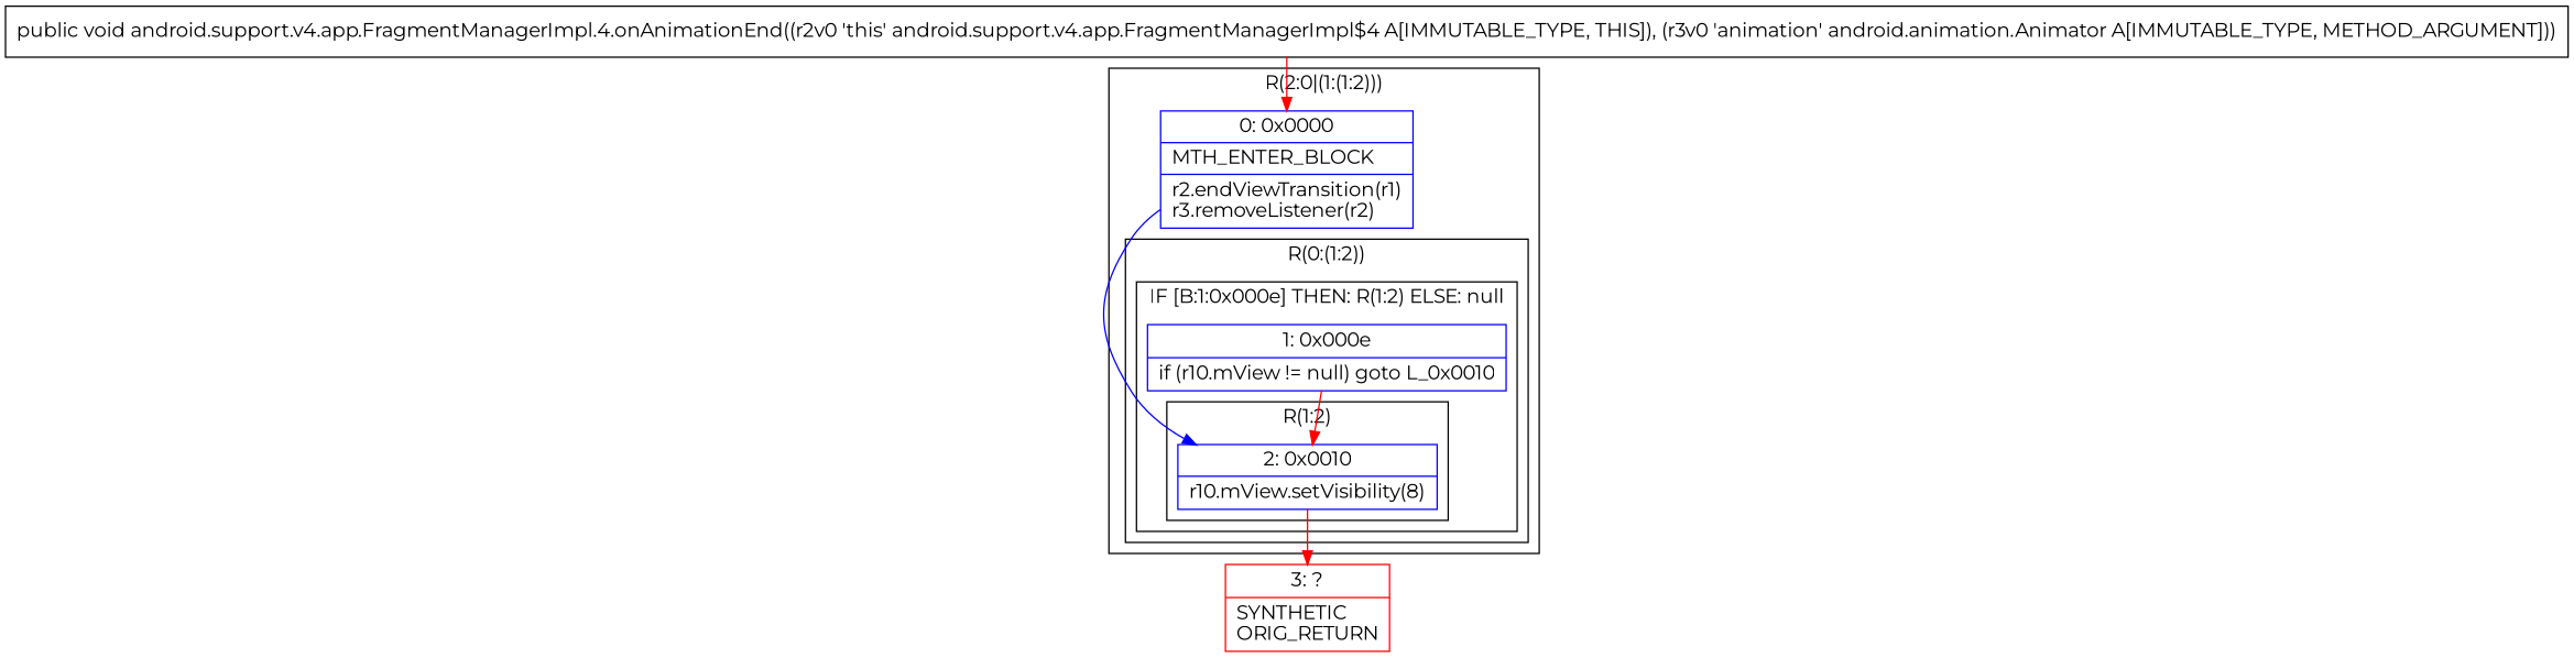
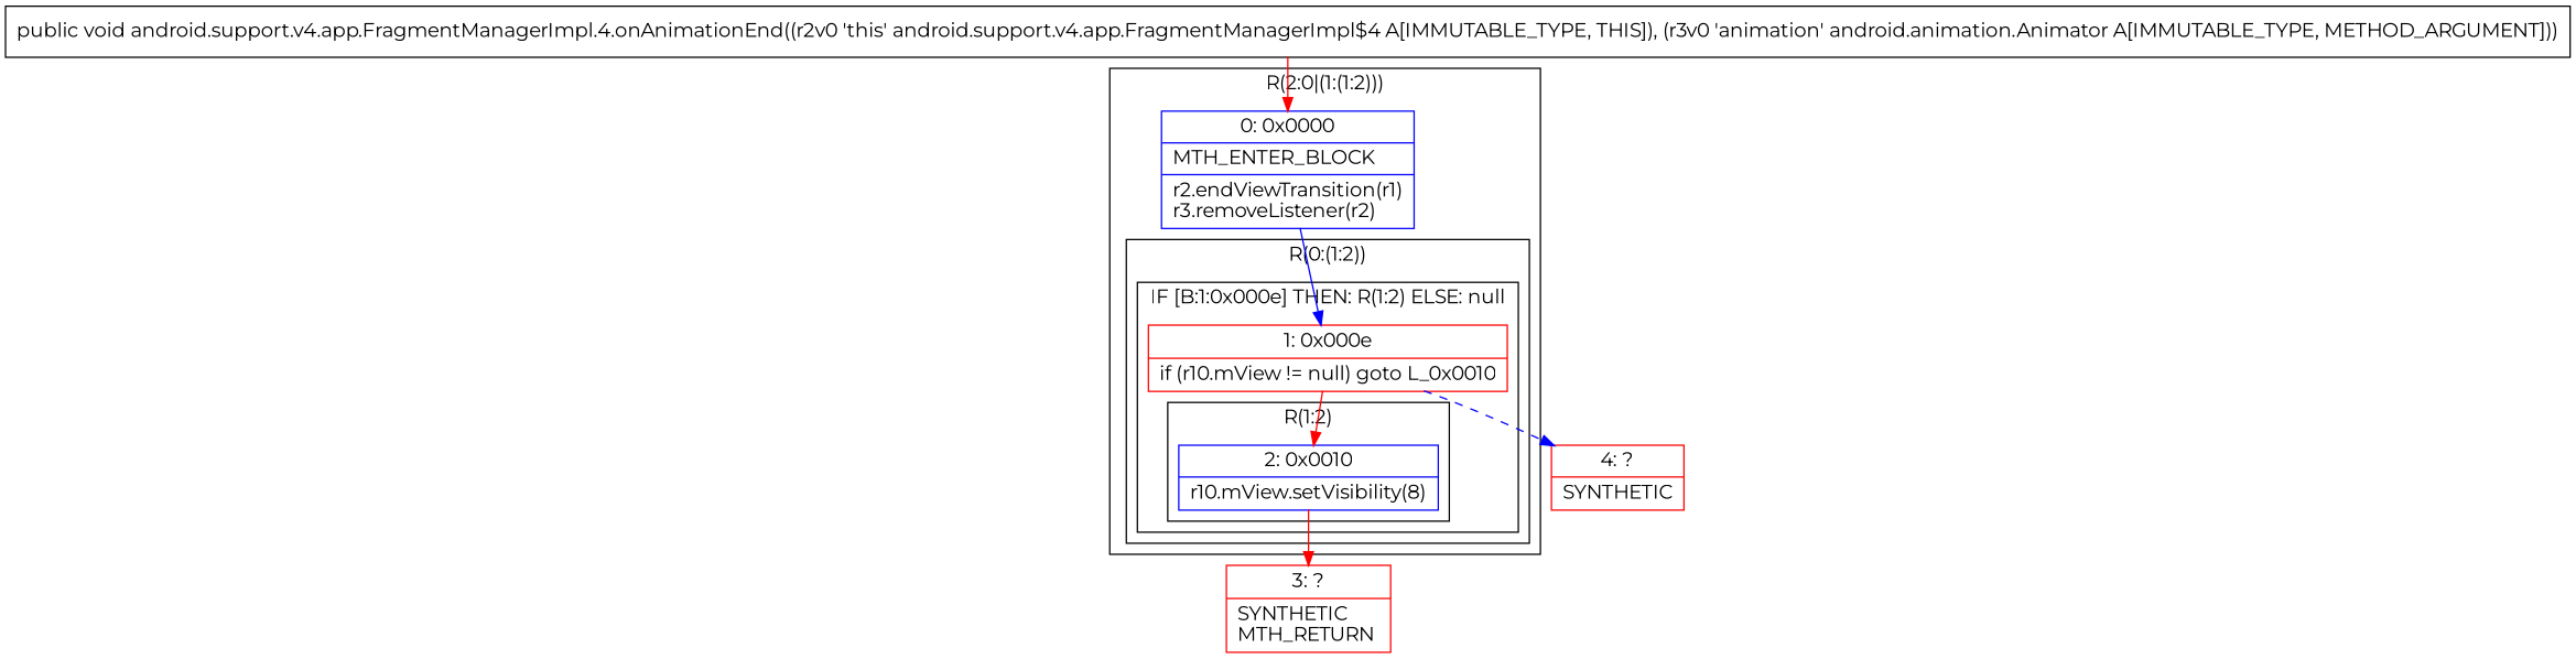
  digraph {
    fontname=Montserrat
    node [color=blue fontname=Montserrat shape=record]
    edge [color=red fontname=Montserrat]
    n1 [label="{2\:\ 0x0010|r10.mView.setVisibility(8)\l}"]
-   n2 [label="{1\:\ 0x000e|if (r10.mView != null) goto L_0x0010\l}"]
+   n2 [color=red label="{1\:\ 0x000e|if (r10.mView != null) goto L_0x0010\l}"]
    n3 [label="{0\:\ 0x0000|MTH_ENTER_BLOCK\l|r2.endViewTransition(r1)\lr3.removeListener(r2)\l}"]
-   n4 [color=red label="{3\:\ ?|SYNTHETIC\lORIG_RETURN\l}"]
+   n4 [color=red label="{3\:\ ?|SYNTHETIC\lMTH_RETURN\l}"]
+   n5 [color=red label="{4\:\ ?|SYNTHETIC\l}"]
    n6 [label="{public void android.support.v4.app.FragmentManagerImpl.4.onAnimationEnd((r2v0 'this' android.support.v4.app.FragmentManagerImpl$4 A[IMMUTABLE_TYPE, THIS]), (r3v0 'animation' android.animation.Animator A[IMMUTABLE_TYPE, METHOD_ARGUMENT])) }" color=""]
    subgraph cluster_1 {
      label="R(2:0|(1:(1:2)))"
      n3
      subgraph cluster_2 {
        label="R(0:(1:2))"
        subgraph cluster_3 {
          label="IF [B:1:0x000e] THEN: R(1:2) ELSE: null"
          n2
          subgraph cluster_4 {
            label="R(1:2)"
            n1
          }
        }
      }
    }
    n1 -> n4
    n2 -> n1
-   n3 -> n1 [color=blue]
+   n2 -> n5 [color=blue style=dashed]
+   n3 -> n2 [color=blue]
    n6 -> n3
  }
